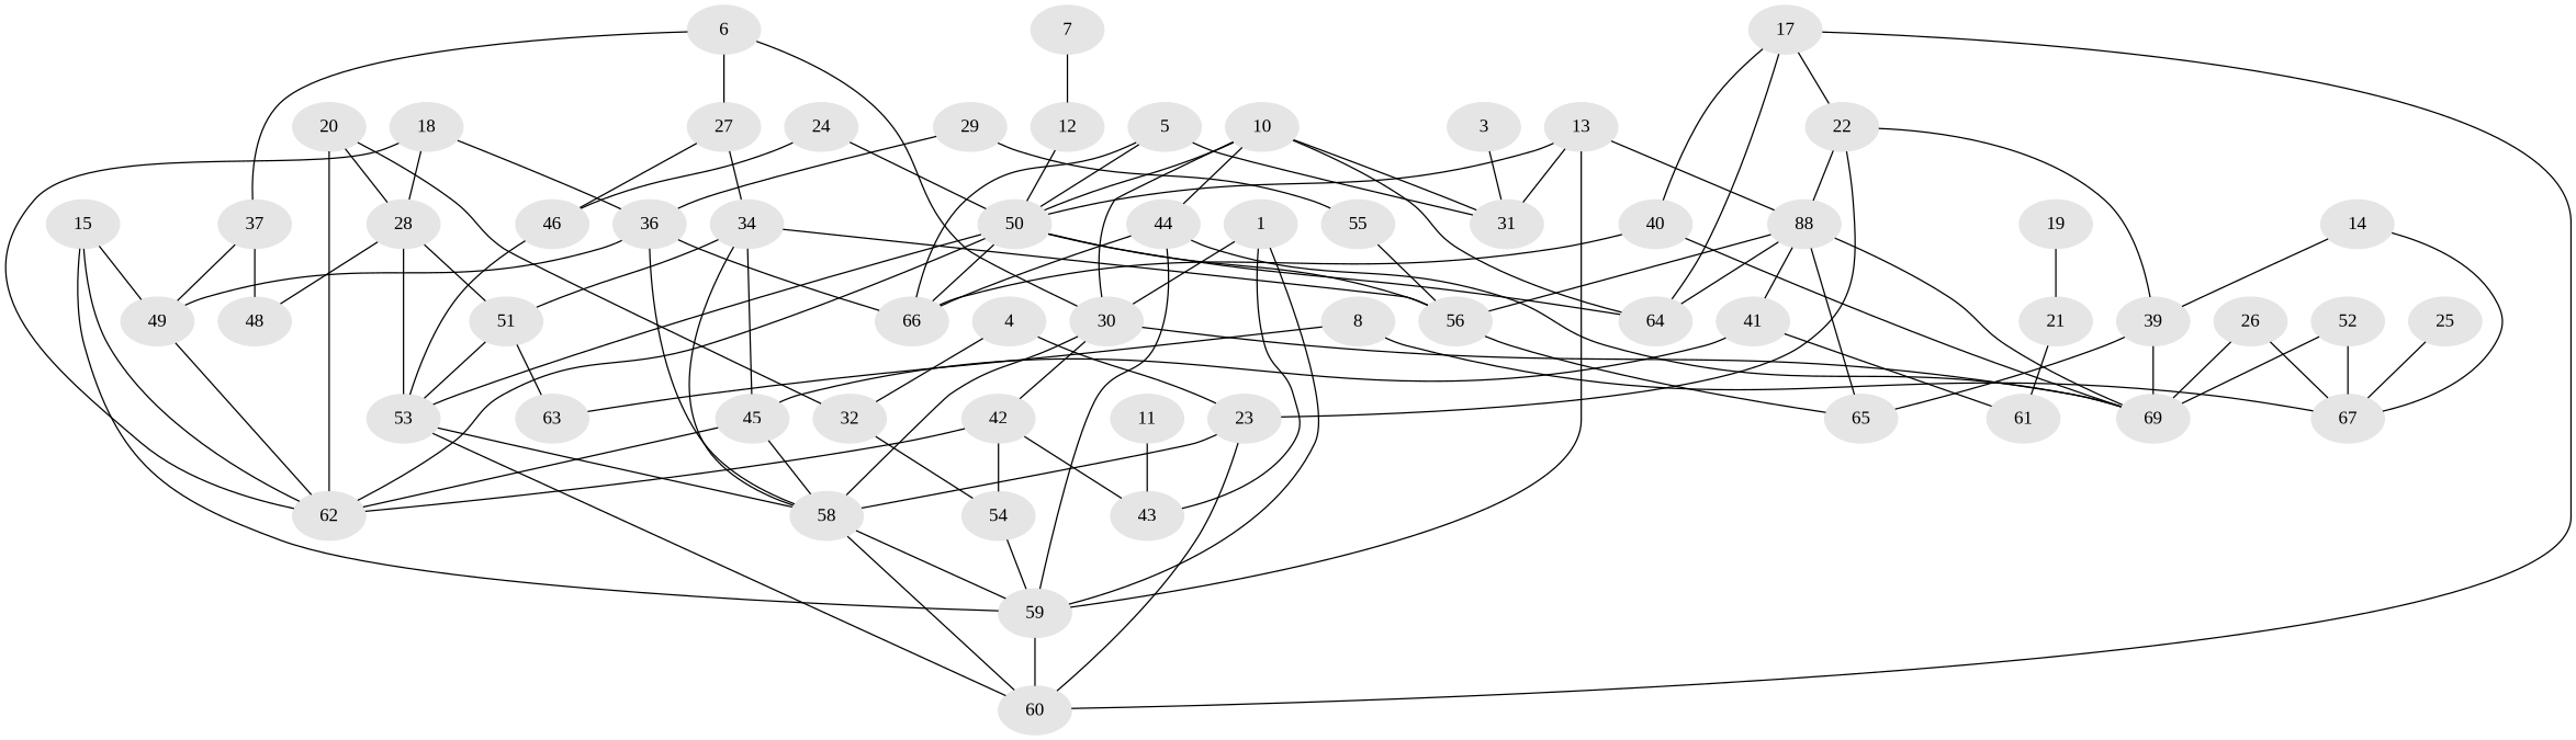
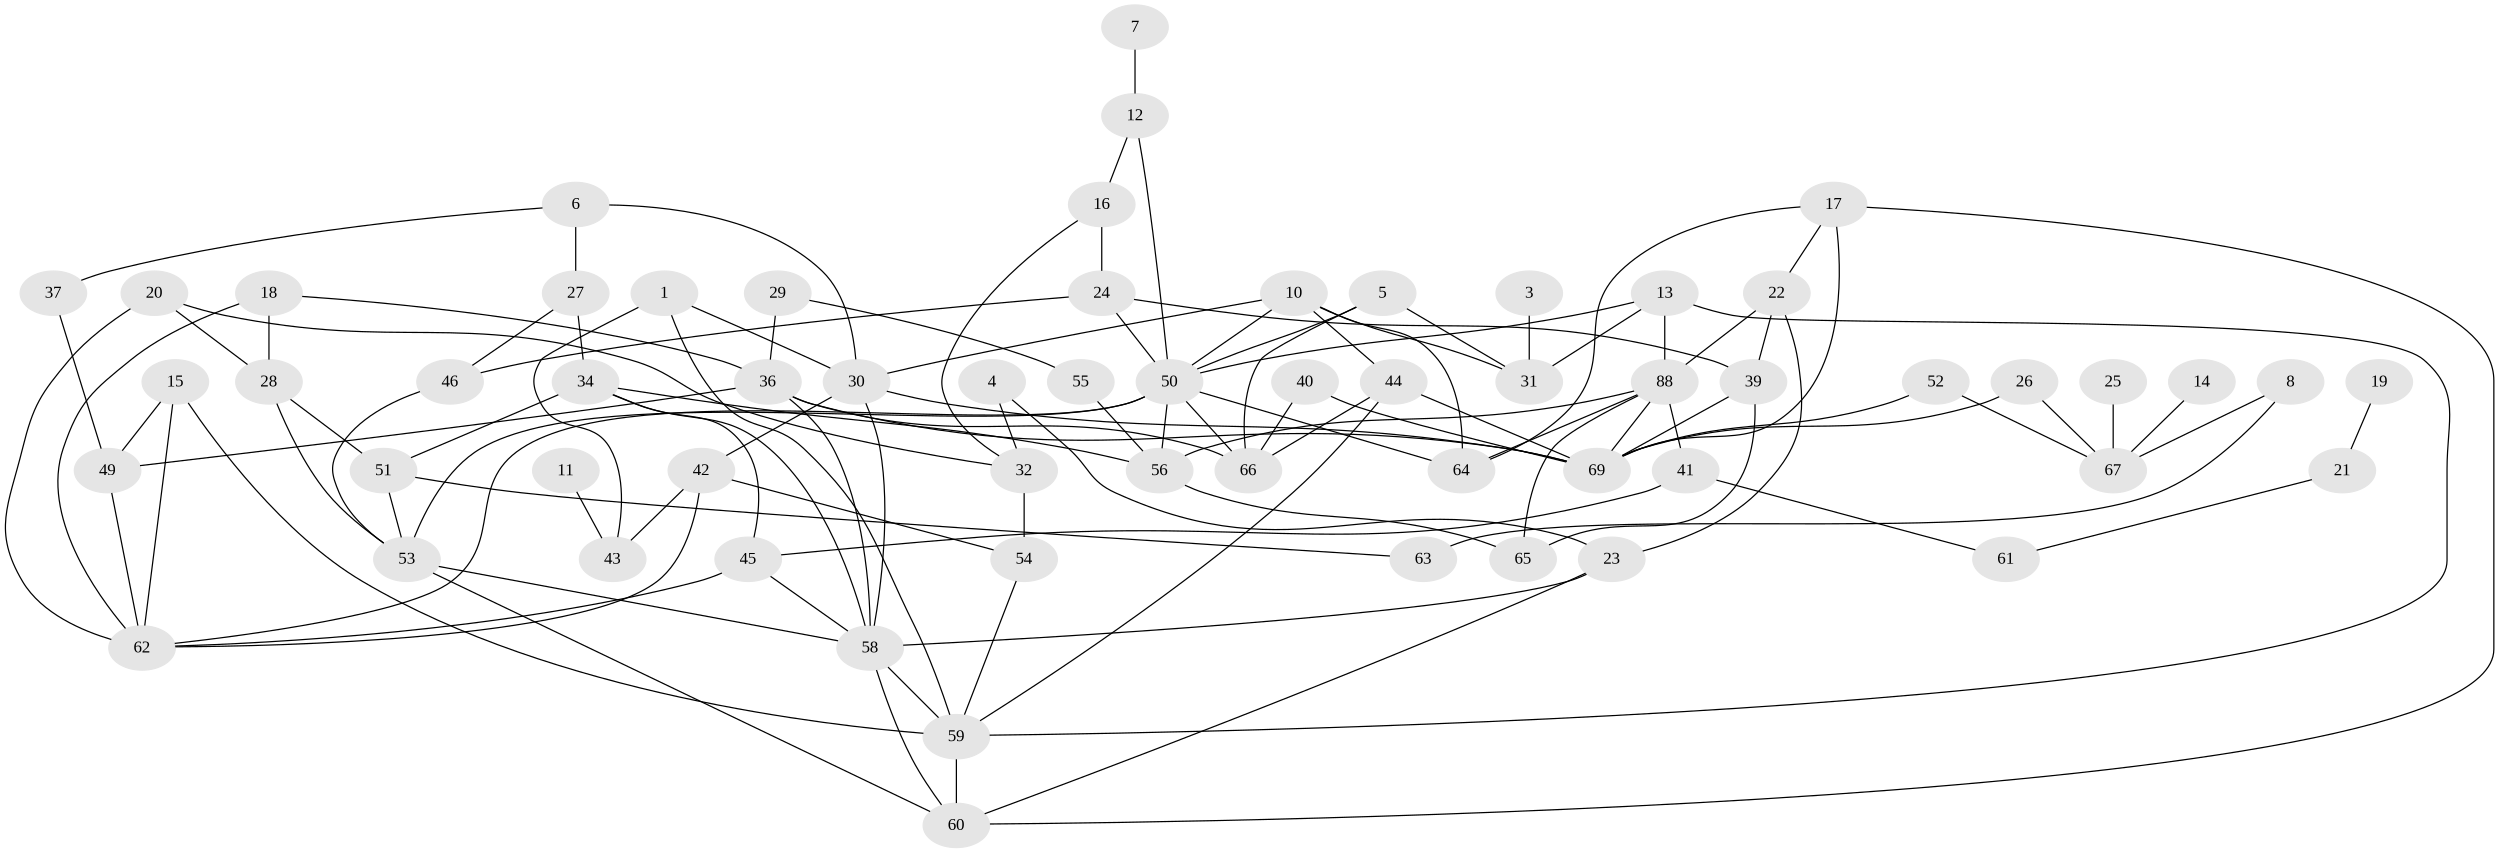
  graph {
    fontname="Liberation Serif"
    node [color=gray90 fontname="Liberation Serif" style=filled]
    edge [fontname="Liberation Serif" weight=1.0]
    1
    30
    43
    59
    69
    58
    42
    60
    3
    31
    4
    23
    32
    54
    5
    50
    66
    64
    62
    53
    56
    6
    27
    37
    46
    34
    49
-   48
    7
    12
+   16
    8
    63
    67
    10
    44
    11
    24
    13
    n40 [label=88]
    41
    65
    14
    39
    15
    17
    22
    18
    28
    36
    51
    19
    21
    61
    20
    25
    26
    45
    29
    55
    40
    52
    1 -- 30
    1 -- 43
    1 -- 59
    30 -- 69
    30 -- 58
    30 -- 42
    59 -- 60
    58 -- 59
    58 -- 60
    42 -- 43
    42 -- 54
    42 -- 62
    3 -- 31
    4 -- 23
    4 -- 32
    23 -- 58
    23 -- 60
    32 -- 54
    54 -- 59
    5 -- 31
    5 -- 50
    5 -- 66
    50 -- 66
    50 -- 64
    50 -- 62
    50 -- 53
    50 -- 56
    53 -- 58
    53 -- 60
    56 -- 65
    6 -- 30
    6 -- 27
    6 -- 37
    27 -- 46
    27 -- 34 [weight=2.0]
    37 -- 49
-   37 -- 48
    46 -- 53
    34 -- 58
    34 -- 56
    34 -- 51
    34 -- 45
    49 -- 62
    7 -- 12
    12 -- 50
+   12 -- 16
+   16 -- 32
+   16 -- 24
    8 -- 63
    8 -- 67
    10 -- 30
    10 -- 31
    10 -- 50
    10 -- 64
    10 -- 44
    44 -- 59
    44 -- 69
    44 -- 66
    11 -- 43
    24 -- 50
    24 -- 46
    13 -- 59
    13 -- 31
    13 -- 50
    13 -- n40
    n40 -- 69
    n40 -- 64
    n40 -- 56
    n40 -- 41
    n40 -- 65
    41 -- 61
    41 -- 45
    14 -- 67
-   14 -- 39
+   24 -- 39
    39 -- 69 [weight=2.0]
    39 -- 65 [weight=2.0]
    15 -- 59
    15 -- 62
    15 -- 49
-   17 -- 40
+   17 -- 69
    17 -- 60
    17 -- 64
    17 -- 22
    22 -- 23
    22 -- n40
    22 -- 39
    18 -- 62
    18 -- 28
    18 -- 36
    28 -- 53
-   28 -- 48
    28 -- 51
+   36 -- 69
    36 -- 58
    36 -- 66 [weight=2.0]
    36 -- 49 [weight=2.0]
    51 -- 53
    51 -- 63
    19 -- 21
    21 -- 61
    20 -- 32
    20 -- 62 [weight=2.0]
    20 -- 28
    25 -- 67
    26 -- 69
    26 -- 67
    45 -- 58
    45 -- 62
    29 -- 36
    29 -- 55
    55 -- 56 [weight=2.0]
    40 -- 69
    40 -- 66
    52 -- 69
    52 -- 67
  }
